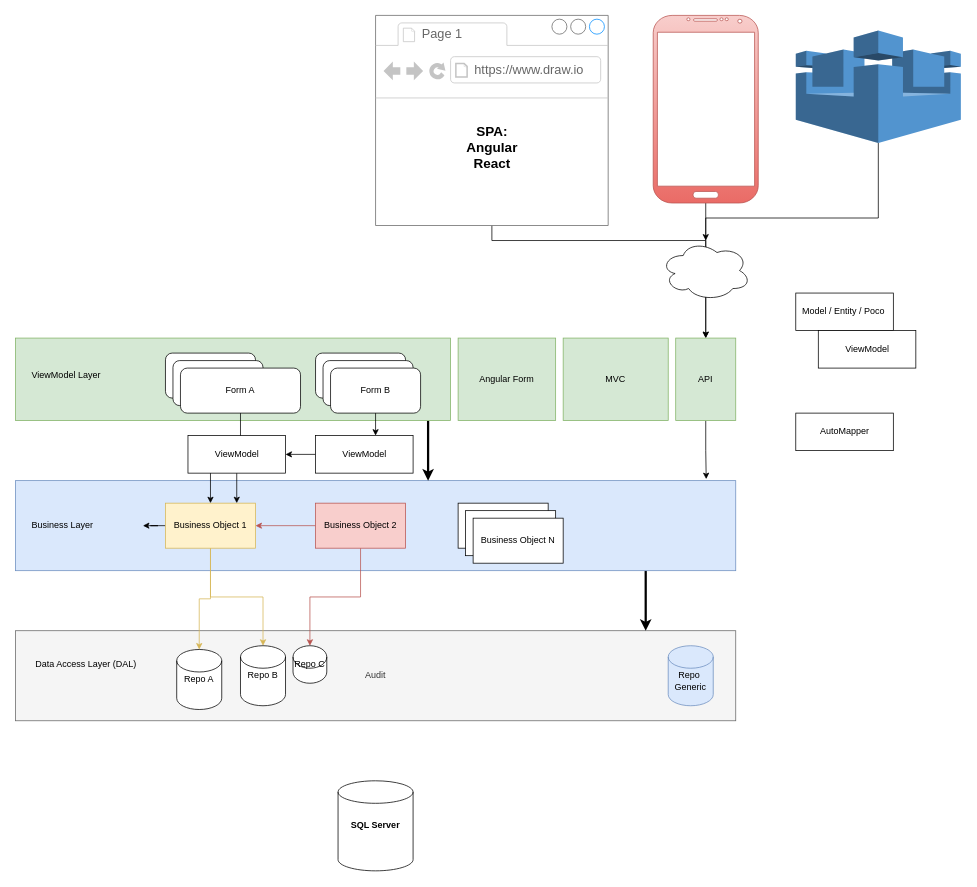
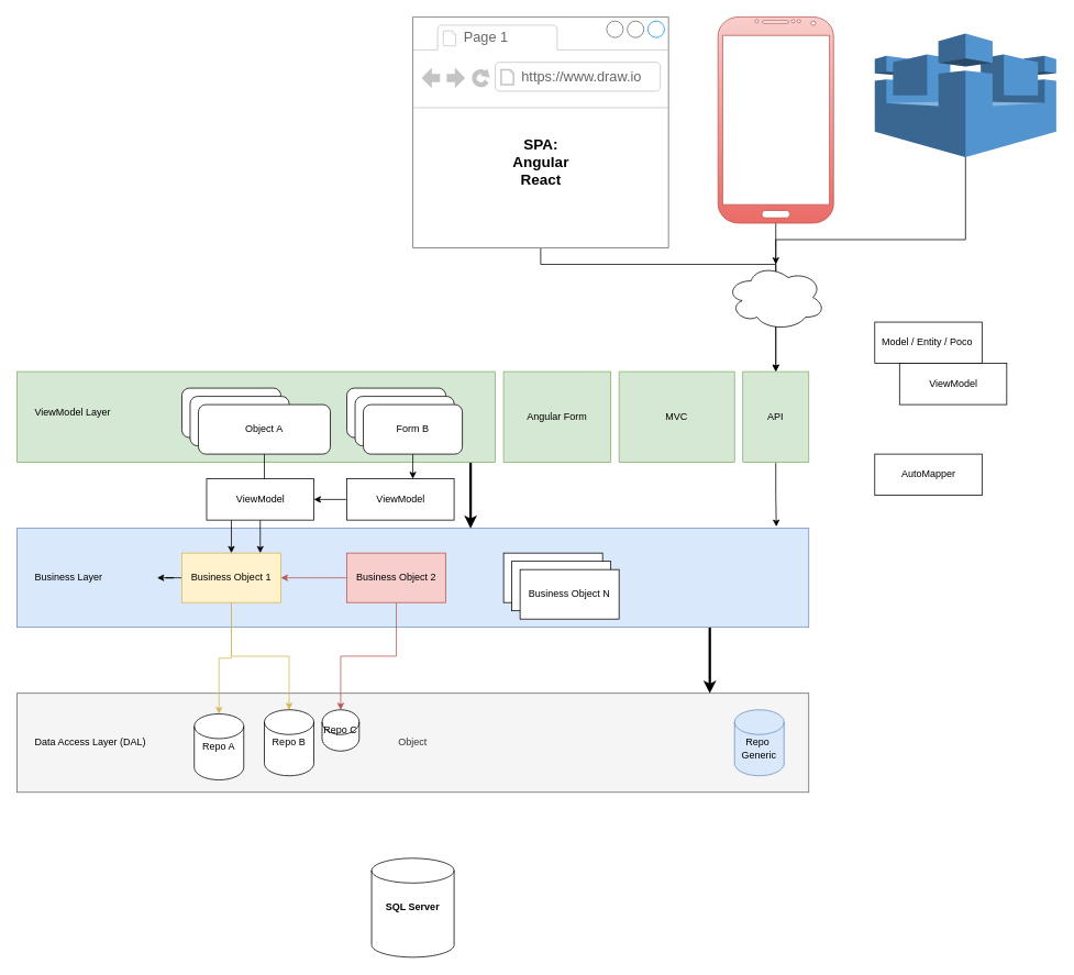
  <mxCell id="0" />
  <mxCell id="1" parent="0" />
- <mxCell id="2" value="Audit" style="rounded=0;whiteSpace=wrap;html=1;fillColor=#f5f5f5;strokeColor=#666666;fontColor=#333333;" parent="1" vertex="1"><mxGeometry x="20" y="840" width="960" height="120" as="geometry" /></mxCell>
- <mxCell id="3" value="Data Access Layer (DAL)" style="text;html=1;strokeColor=none;fillColor=none;align=left;verticalAlign=middle;whiteSpace=wrap;rounded=0;" parent="1" vertex="1"><mxGeometry x="45" y="875" width="150" height="20" as="geometry" /></mxCell>
+ <mxCell id="2" value="Object" style="rounded=0;whiteSpace=wrap;html=1;fillColor=#f5f5f5;strokeColor=#666666;fontColor=#333333;" parent="1" vertex="1"><mxGeometry x="20" y="840" width="960" height="120" as="geometry" /></mxCell>
+ <mxCell id="3" value="Data Access Layer (DAL)" style="text;html=1;strokeColor=none;fillColor=none;align=left;verticalAlign=middle;whiteSpace=wrap;rounded=0;" parent="1" vertex="1"><mxGeometry x="40" y="890" width="150" height="20" as="geometry" /></mxCell>
  <mxCell id="4" value="Repo A" style="shape=cylinder2;whiteSpace=wrap;html=1;boundedLbl=1;backgroundOutline=1;size=15;" parent="1" vertex="1"><mxGeometry x="235" y="865" width="60" height="80" as="geometry" /></mxCell>
  <mxCell id="5" value="Repo B" style="shape=cylinder2;whiteSpace=wrap;html=1;boundedLbl=1;backgroundOutline=1;size=15;" parent="1" vertex="1"><mxGeometry x="320" y="860" width="60" height="80" as="geometry" /></mxCell>
  <mxCell id="6" value="Repo C" style="shape=cylinder2;whiteSpace=wrap;html=1;boundedLbl=1;backgroundOutline=1;size=15;" parent="1" vertex="1"><mxGeometry x="390" y="860" width="45" height="50" as="geometry" /></mxCell>
  <mxCell id="7" value="&lt;br&gt;Repo&amp;nbsp; &lt;br&gt;Generic" style="shape=cylinder2;whiteSpace=wrap;html=1;boundedLbl=1;backgroundOutline=1;size=15;fillColor=#dae8fc;strokeColor=#6c8ebf;" parent="1" vertex="1"><mxGeometry x="890" y="860" width="60" height="80" as="geometry" /></mxCell>
  <mxCell id="8" style="edgeStyle=orthogonalEdgeStyle;rounded=0;orthogonalLoop=1;jettySize=auto;html=1;strokeWidth=3;" parent="1" source="9" target="2" edge="1"><mxGeometry relative="1" as="geometry"><Array as="points"><mxPoint x="860" y="800" /><mxPoint x="860" y="800" /></Array></mxGeometry></mxCell>
  <mxCell id="9" value="" style="rounded=0;whiteSpace=wrap;html=1;fillColor=#dae8fc;strokeColor=#6c8ebf;" parent="1" vertex="1"><mxGeometry x="20" y="640" width="960" height="120" as="geometry" /></mxCell>
  <mxCell id="10" value="Business Layer" style="text;html=1;strokeColor=none;fillColor=none;align=left;verticalAlign=middle;whiteSpace=wrap;rounded=0;" parent="1" vertex="1"><mxGeometry x="40" y="690" width="150" height="20" as="geometry" /></mxCell>
  <mxCell id="11" style="edgeStyle=orthogonalEdgeStyle;rounded=0;orthogonalLoop=1;jettySize=auto;html=1;fillColor=#fff2cc;strokeColor=#d6b656;" parent="1" source="14" target="4" edge="1"><mxGeometry relative="1" as="geometry" /></mxCell>
  <mxCell id="12" style="edgeStyle=orthogonalEdgeStyle;rounded=0;orthogonalLoop=1;jettySize=auto;html=1;fillColor=#fff2cc;strokeColor=#d6b656;" parent="1" source="14" target="5" edge="1"><mxGeometry relative="1" as="geometry" /></mxCell>
  <mxCell id="13" value="" style="edgeStyle=orthogonalEdgeStyle;rounded=0;orthogonalLoop=1;jettySize=auto;html=1;" parent="1" source="14" target="10" edge="1"><mxGeometry relative="1" as="geometry" /></mxCell>
  <mxCell id="14" value="Business Object 1" style="rounded=0;whiteSpace=wrap;html=1;align=center;fillColor=#fff2cc;strokeColor=#d6b656;" parent="1" vertex="1"><mxGeometry x="220" y="670" width="120" height="60" as="geometry" /></mxCell>
  <mxCell id="15" style="edgeStyle=orthogonalEdgeStyle;rounded=0;orthogonalLoop=1;jettySize=auto;html=1;fillColor=#f8cecc;strokeColor=#b85450;" parent="1" source="17" target="6" edge="1"><mxGeometry relative="1" as="geometry" /></mxCell>
  <mxCell id="16" style="edgeStyle=orthogonalEdgeStyle;rounded=0;orthogonalLoop=1;jettySize=auto;html=1;fillColor=#f8cecc;strokeColor=#b85450;" parent="1" source="17" target="14" edge="1"><mxGeometry relative="1" as="geometry" /></mxCell>
  <mxCell id="17" value="Business Object 2" style="rounded=0;whiteSpace=wrap;html=1;align=center;fillColor=#f8cecc;strokeColor=#b85450;" parent="1" vertex="1"><mxGeometry x="420" y="670" width="120" height="60" as="geometry" /></mxCell>
  <mxCell id="18" value="Business Object 1" style="rounded=0;whiteSpace=wrap;html=1;align=center;" parent="1" vertex="1"><mxGeometry x="610" y="670" width="120" height="60" as="geometry" /></mxCell>
  <mxCell id="19" value="Business Object 1" style="rounded=0;whiteSpace=wrap;html=1;align=center;" parent="1" vertex="1"><mxGeometry x="620" y="680" width="120" height="60" as="geometry" /></mxCell>
  <mxCell id="20" value="Business Object N" style="rounded=0;whiteSpace=wrap;html=1;align=center;" parent="1" vertex="1"><mxGeometry x="630" y="690" width="120" height="60" as="geometry" /></mxCell>
  <mxCell id="21" style="edgeStyle=orthogonalEdgeStyle;rounded=0;orthogonalLoop=1;jettySize=auto;html=1;strokeWidth=3;" parent="1" source="22" edge="1"><mxGeometry relative="1" as="geometry"><mxPoint x="570" y="640" as="targetPoint" /><Array as="points"><mxPoint x="570" y="640" /></Array></mxGeometry></mxCell>
  <mxCell id="22" value="" style="rounded=0;whiteSpace=wrap;html=1;fillColor=#d5e8d4;strokeColor=#82b366;" parent="1" vertex="1"><mxGeometry x="20" y="450" width="580" height="110" as="geometry" /></mxCell>
  <mxCell id="23" value="ViewModel Layer" style="text;html=1;strokeColor=none;fillColor=none;align=left;verticalAlign=middle;whiteSpace=wrap;rounded=0;" parent="1" vertex="1"><mxGeometry x="40" y="490" width="150" height="20" as="geometry" /></mxCell>
  <mxCell id="24" value="Form 1" style="rounded=1;whiteSpace=wrap;html=1;align=center;" parent="1" vertex="1"><mxGeometry x="220" y="470" width="120" height="60" as="geometry" /></mxCell>
  <mxCell id="25" value="Form 1" style="rounded=1;whiteSpace=wrap;html=1;align=center;" parent="1" vertex="1"><mxGeometry x="230" y="480" width="120" height="60" as="geometry" /></mxCell>
  <mxCell id="26" style="edgeStyle=orthogonalEdgeStyle;rounded=0;orthogonalLoop=1;jettySize=auto;html=1;" parent="1" source="27" target="14" edge="1"><mxGeometry relative="1" as="geometry" /></mxCell>
- <mxCell id="27" value="Form A" style="rounded=1;whiteSpace=wrap;html=1;align=center;" parent="1" vertex="1"><mxGeometry x="240" y="490" width="160" height="60" as="geometry" /></mxCell>
+ <mxCell id="27" value="Object A" style="rounded=1;whiteSpace=wrap;html=1;align=center;" parent="1" vertex="1"><mxGeometry x="240" y="490" width="160" height="60" as="geometry" /></mxCell>
  <mxCell id="28" value="Form 1" style="rounded=1;whiteSpace=wrap;html=1;align=center;" parent="1" vertex="1"><mxGeometry x="420" y="470" width="120" height="60" as="geometry" /></mxCell>
  <mxCell id="29" value="Form 1" style="rounded=1;whiteSpace=wrap;html=1;align=center;" parent="1" vertex="1"><mxGeometry x="430" y="480" width="120" height="60" as="geometry" /></mxCell>
  <mxCell id="30" style="edgeStyle=orthogonalEdgeStyle;rounded=0;orthogonalLoop=1;jettySize=auto;html=1;" parent="1" source="38" target="14" edge="1"><mxGeometry relative="1" as="geometry"><Array as="points"><mxPoint x="280" y="610" /></Array></mxGeometry></mxCell>
  <mxCell id="31" value="Form B" style="rounded=1;whiteSpace=wrap;html=1;align=center;" parent="1" vertex="1"><mxGeometry x="440" y="490" width="120" height="60" as="geometry" /></mxCell>
  <mxCell id="32" value="SQL Server" style="shape=cylinder2;whiteSpace=wrap;html=1;boundedLbl=1;backgroundOutline=1;size=15;align=center;fontStyle=1" parent="1" vertex="1"><mxGeometry x="450" y="1040" width="100" height="120" as="geometry" /></mxCell>
  <mxCell id="33" value="Model / Entity / Poco&amp;nbsp;" style="html=1;dashed=0;whitespace=wrap;align=center;" parent="1" vertex="1"><mxGeometry x="1060" y="390" width="130" height="50" as="geometry" /></mxCell>
  <mxCell id="34" value="ViewModel" style="html=1;dashed=0;whitespace=wrap;align=center;" parent="1" vertex="1"><mxGeometry x="1090" y="440" width="130" height="50" as="geometry" /></mxCell>
  <mxCell id="35" value="AutoMapper" style="html=1;dashed=0;whitespace=wrap;align=center;" parent="1" vertex="1"><mxGeometry x="1060" y="550" width="130" height="50" as="geometry" /></mxCell>
  <mxCell id="36" value="Angular Form" style="rounded=0;whiteSpace=wrap;html=1;fillColor=#d5e8d4;strokeColor=#82b366;" vertex="1" parent="1"><mxGeometry x="610" y="450" width="130" height="110" as="geometry" /></mxCell>
  <mxCell id="37" value="MVC" style="rounded=0;whiteSpace=wrap;html=1;fillColor=#d5e8d4;strokeColor=#82b366;" vertex="1" parent="1"><mxGeometry x="750" y="450" width="140" height="110" as="geometry" /></mxCell>
  <mxCell id="38" value="ViewModel" style="html=1;dashed=0;whitespace=wrap;align=center;" vertex="1" parent="1"><mxGeometry x="250" y="580" width="130" height="50" as="geometry" /></mxCell>
  <mxCell id="39" style="edgeStyle=orthogonalEdgeStyle;rounded=0;orthogonalLoop=1;jettySize=auto;html=1;" edge="1" parent="1" source="40" target="38"><mxGeometry relative="1" as="geometry"><Array as="points" /><mxPoint x="500" y="550" as="sourcePoint" /><mxPoint x="280" y="670" as="targetPoint" /></mxGeometry></mxCell>
  <mxCell id="40" value="ViewModel" style="html=1;dashed=0;whitespace=wrap;align=center;" vertex="1" parent="1"><mxGeometry x="420" y="580" width="130" height="50" as="geometry" /></mxCell>
  <mxCell id="41" style="edgeStyle=orthogonalEdgeStyle;rounded=0;orthogonalLoop=1;jettySize=auto;html=1;" edge="1" parent="1" source="31" target="40"><mxGeometry relative="1" as="geometry"><Array as="points"><mxPoint x="500" y="610" /></Array><mxPoint x="500" y="550" as="sourcePoint" /><mxPoint x="380" y="610" as="targetPoint" /></mxGeometry></mxCell>
  <mxCell id="42" style="edgeStyle=orthogonalEdgeStyle;rounded=0;orthogonalLoop=1;jettySize=auto;html=1;entryX=0.959;entryY=-0.017;entryDx=0;entryDy=0;entryPerimeter=0;" edge="1" parent="1" source="43" target="9"><mxGeometry relative="1" as="geometry" /></mxCell>
  <mxCell id="43" value="API" style="rounded=0;whiteSpace=wrap;html=1;fillColor=#d5e8d4;strokeColor=#82b366;" vertex="1" parent="1"><mxGeometry x="900" y="450" width="80" height="110" as="geometry" /></mxCell>
  <mxCell id="44" style="edgeStyle=orthogonalEdgeStyle;rounded=0;orthogonalLoop=1;jettySize=auto;html=1;" edge="1" parent="1" source="45" target="43"><mxGeometry relative="1" as="geometry" /></mxCell>
  <mxCell id="45" value="" style="verticalLabelPosition=bottom;verticalAlign=top;html=1;shadow=0;dashed=0;strokeWidth=1;shape=mxgraph.android.phone2;gradientColor=#ea6b66;fillColor=#f8cecc;strokeColor=#b85450;" vertex="1" parent="1"><mxGeometry x="870" y="20" width="140" height="250" as="geometry" /></mxCell>
  <mxCell id="46" style="edgeStyle=orthogonalEdgeStyle;rounded=0;orthogonalLoop=1;jettySize=auto;html=1;" edge="1" parent="1" source="47" target="43"><mxGeometry relative="1" as="geometry"><Array as="points"><mxPoint x="655" y="320" /><mxPoint x="940" y="320" /></Array></mxGeometry></mxCell>
  <mxCell id="47" value="&lt;h2&gt;&lt;br&gt;&lt;/h2&gt;&lt;h2&gt;&lt;br&gt;&lt;/h2&gt;&lt;h2&gt;SPA:&lt;br&gt;Angular&lt;br&gt;React&lt;/h2&gt;" style="strokeWidth=1;shadow=0;dashed=0;align=center;html=1;shape=mxgraph.mockup.containers.browserWindow;rSize=0;strokeColor=#666666;strokeColor2=#008cff;strokeColor3=#c4c4c4;mainText=,;recursiveResize=0;" vertex="1" parent="1"><mxGeometry x="500" y="20" width="310" height="280" as="geometry" /></mxCell>
  <mxCell id="48" value="Page 1" style="strokeWidth=1;shadow=0;dashed=0;align=center;html=1;shape=mxgraph.mockup.containers.anchor;fontSize=17;fontColor=#666666;align=left;" vertex="1" parent="47"><mxGeometry x="60" y="12" width="110" height="26" as="geometry" /></mxCell>
  <mxCell id="49" value="https://www.draw.io" style="strokeWidth=1;shadow=0;dashed=0;align=center;html=1;shape=mxgraph.mockup.containers.anchor;rSize=0;fontSize=17;fontColor=#666666;align=left;" vertex="1" parent="47"><mxGeometry x="130" y="60" width="250" height="26" as="geometry" /></mxCell>
  <mxCell id="50" value="" style="ellipse;shape=cloud;whiteSpace=wrap;html=1;" vertex="1" parent="1"><mxGeometry x="880" y="320" width="120" height="80" as="geometry" /></mxCell>
  <mxCell id="51" style="edgeStyle=orthogonalEdgeStyle;rounded=0;orthogonalLoop=1;jettySize=auto;html=1;" edge="1" parent="1" source="52" target="50"><mxGeometry relative="1" as="geometry"><Array as="points"><mxPoint x="1170" y="290" /><mxPoint x="940" y="290" /></Array></mxGeometry></mxCell>
  <mxCell id="52" value="" style="outlineConnect=0;dashed=0;verticalLabelPosition=bottom;verticalAlign=top;align=center;html=1;shape=mxgraph.aws3.aws_iot;fillColor=#5294CF;gradientColor=none;" vertex="1" parent="1"><mxGeometry x="1060" y="40" width="220" height="150" as="geometry" /></mxCell>
